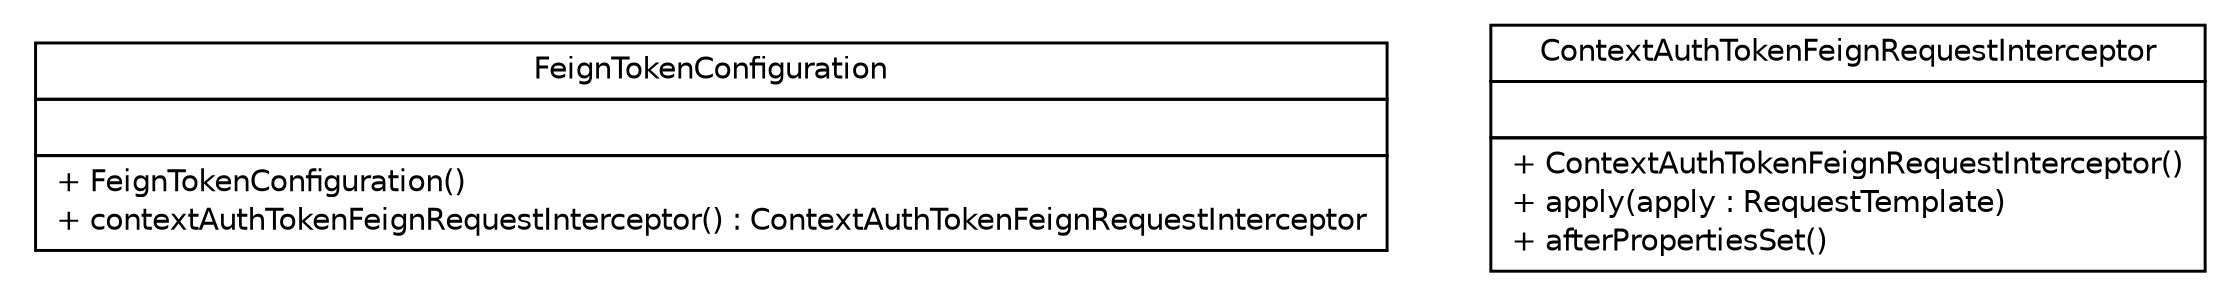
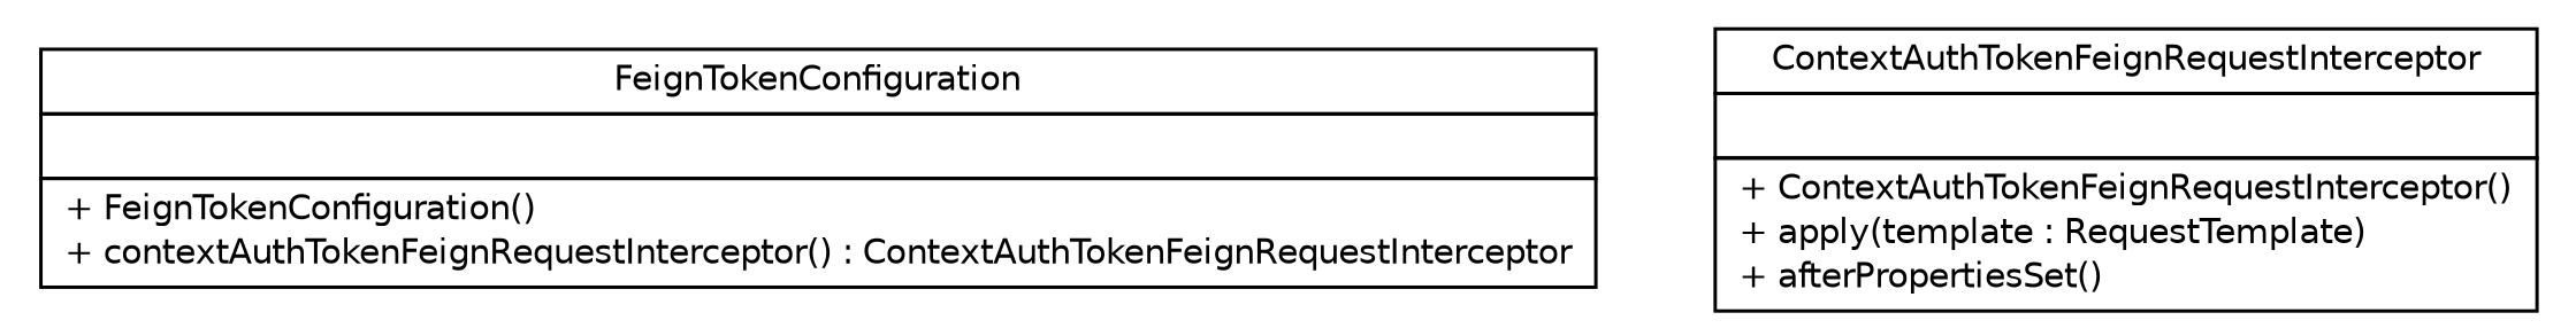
  digraph {
    nodesep=0.25
    ranksep=0.5
    node [fontcolor=black fontname=Helvetica fontsize=10.0 shape=plaintext]
    n1 [label=<<table title="cn.home1.oss.lib.security.internal.feign.FeignTokenConfiguration" border="0" cellborder="1" cellspacing="0" cellpadding="2" port="p" href="./FeignTokenConfiguration.html"> 		<tr><td><table border="0" cellspacing="0" cellpadding="1"> <tr><td align="center" balign="center"> FeignTokenConfiguration </td></tr> 		</table></td></tr> 		<tr><td><table border="0" cellspacing="0" cellpadding="1"> <tr><td align="left" balign="left">  </td></tr> 		</table></td></tr> 		<tr><td><table border="0" cellspacing="0" cellpadding="1"> <tr><td align="left" balign="left"> + FeignTokenConfiguration() </td></tr> <tr><td align="left" balign="left"> + contextAuthTokenFeignRequestInterceptor() : ContextAuthTokenFeignRequestInterceptor </td></tr> 		</table></td></tr> 		</table>>]
-   n2 [label=<<table title="cn.home1.oss.lib.security.internal.feign.ContextAuthTokenFeignRequestInterceptor" border="0" cellborder="1" cellspacing="0" cellpadding="2" port="p" href="./ContextAuthTokenFeignRequestInterceptor.html"> 		<tr><td><table border="0" cellspacing="0" cellpadding="1"> <tr><td align="center" balign="center"> ContextAuthTokenFeignRequestInterceptor </td></tr> 		</table></td></tr> 		<tr><td><table border="0" cellspacing="0" cellpadding="1"> <tr><td align="left" balign="left">  </td></tr> 		</table></td></tr> 		<tr><td><table border="0" cellspacing="0" cellpadding="1"> <tr><td align="left" balign="left"> + ContextAuthTokenFeignRequestInterceptor() </td></tr> <tr><td align="left" balign="left"> + apply(apply : RequestTemplate) </td></tr> <tr><td align="left" balign="left"> + afterPropertiesSet() </td></tr> 		</table></td></tr> 		</table>>]
+   n2 [label=<<table title="cn.home1.oss.lib.security.internal.feign.ContextAuthTokenFeignRequestInterceptor" border="0" cellborder="1" cellspacing="0" cellpadding="2" port="p" href="./ContextAuthTokenFeignRequestInterceptor.html"> 		<tr><td><table border="0" cellspacing="0" cellpadding="1"> <tr><td align="center" balign="center"> ContextAuthTokenFeignRequestInterceptor </td></tr> 		</table></td></tr> 		<tr><td><table border="0" cellspacing="0" cellpadding="1"> <tr><td align="left" balign="left">  </td></tr> 		</table></td></tr> 		<tr><td><table border="0" cellspacing="0" cellpadding="1"> <tr><td align="left" balign="left"> + ContextAuthTokenFeignRequestInterceptor() </td></tr> <tr><td align="left" balign="left"> + apply(template : RequestTemplate) </td></tr> <tr><td align="left" balign="left"> + afterPropertiesSet() </td></tr> 		</table></td></tr> 		</table>>]
  }
